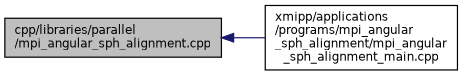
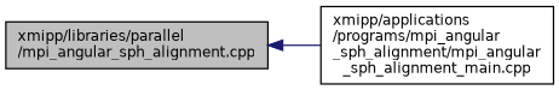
  digraph {
    rankdir=LR
    node [color=black fontname=Helvetica fontsize=10 shape=record style=filled]
-   n1 [fillcolor=grey75 fontcolor=black height=0.2 label="cpp/libraries/parallel\l/mpi_angular_sph_alignment.cpp" width=0.4]
+   n1 [fillcolor=grey75 fontcolor=black height=0.2 label="xmipp/libraries/parallel\l/mpi_angular_sph_alignment.cpp" width=0.4]
    n2 [fillcolor=white height=0.2 label="xmipp/applications\l/programs/mpi_angular\l_sph_alignment/mpi_angular\l_sph_alignment_main.cpp" width=0.4]
    n1 -> n2 [color=midnightblue dir=back fontname=Helvetica fontsize=10 labelfontname=Helvetica labelfontsize=10 style=solid]
  }
